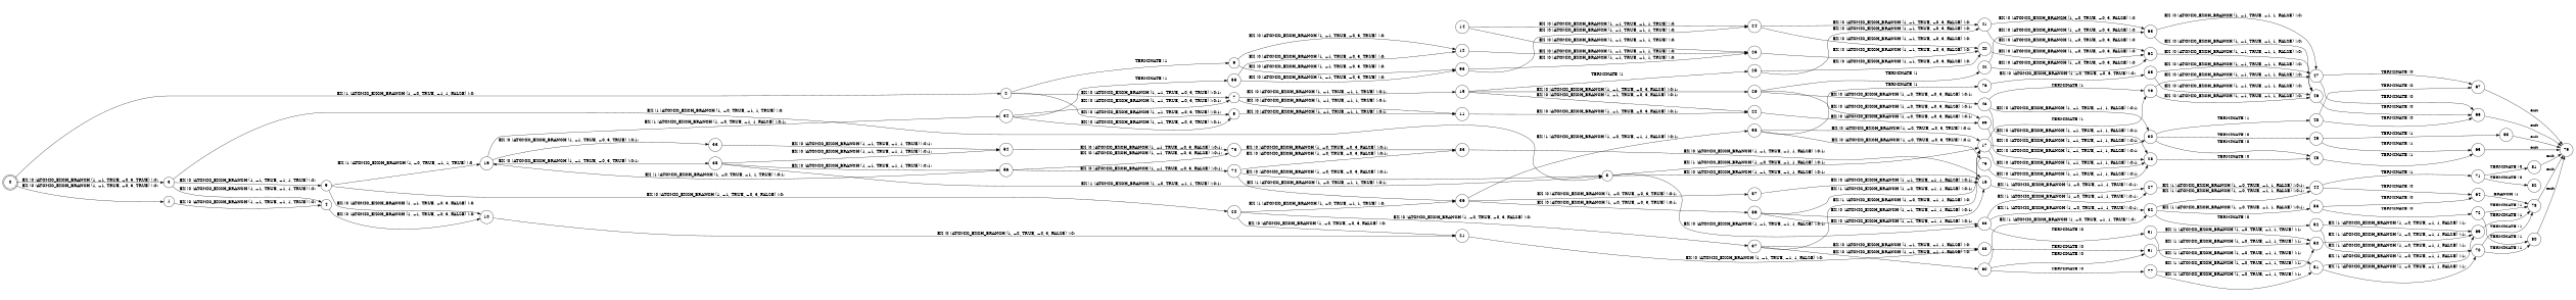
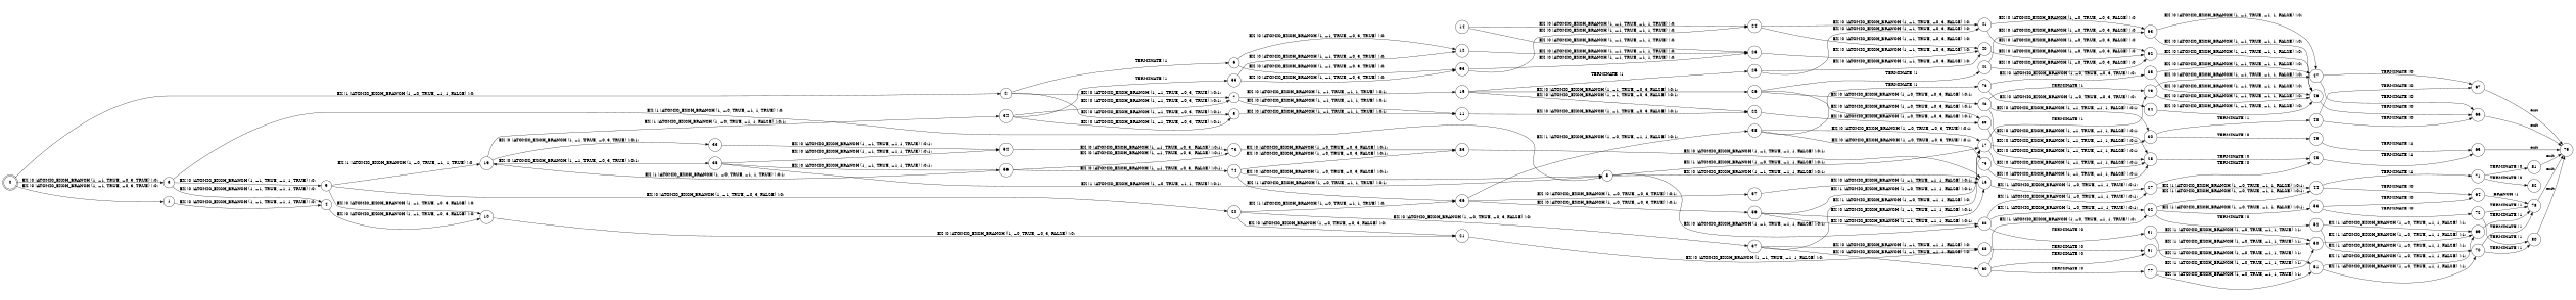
  digraph {
    rankdir=LR
    node [shape=circle]
    0 [peripheries=2]
    1
    2
    3
    4
    5
    6
    7
    8
    9
    10
    11
    12
    n14 [label=93]
    15
    16
    17
    n18 [label=88]
    19
    20
    21
    22
    23
    24
    14
    25
    26
    27
    28
    29
    30
    31
    32
    33
    34
    35
    36
    37
    38
    39
    40
    41
    42
    43
    44
    45
    46
    47
    48
    49
    50
    51
    52
    53
    54
    55
    56
    57
    58
    59
    60
    61
    62
    63
    64
    71
    65
    66
    67
-   68
    69
    70
    72
    73
    74
    75
    76
    77
    78
    79
    80
    81
    82
    83
+   84
    85
    0 -> 1 [label="EX !0 !ATOMIC_EXCH_BRANCH (1, +1, TRUE, +0, 3, TRUE) !:0:"]
    0 -> 2 [label="EX !1 !ATOMIC_EXCH_BRANCH (1, +0, TRUE, +1, 1, FALSE) !:0:"]
    0 -> 3 [label="EX !0 !ATOMIC_EXCH_BRANCH (1, +1, TRUE, +0, 3, TRUE) !:0:"]
    1 -> 4 [label="EX !0 !ATOMIC_EXCH_BRANCH (1, +1, TRUE, +1, 1, TRUE) !:0:"]
    2 -> 5 [label="EX !0 !ATOMIC_EXCH_BRANCH (1, +1, TRUE, +0, 3, TRUE) !:0:1:"]
    2 -> 6 [label="TERMINATE !1"]
    2 -> 7 [label="EX !0 !ATOMIC_EXCH_BRANCH (1, +1, TRUE, +0, 3, TRUE) !:0:1:"]
    3 -> 4 [label="EX !0 !ATOMIC_EXCH_BRANCH (1, +1, TRUE, +1, 1, TRUE) !:0:"]
    3 -> 8 [label="EX !1 !ATOMIC_EXCH_BRANCH (1, +0, TRUE, +1, 1, TRUE) !:0:"]
    3 -> 9 [label="EX !0 !ATOMIC_EXCH_BRANCH (1, +1, TRUE, +1, 1, TRUE) !:0:"]
    4 -> 10 [label="EX !0 !ATOMIC_EXCH_BRANCH (1, +1, TRUE, +0, 3, FALSE) !:0:"]
    5 -> 11 [label="EX !0 !ATOMIC_EXCH_BRANCH (1, +1, TRUE, +1, 1, TRUE) !:0:1:"]
    6 -> 12 [label="EX !0 !ATOMIC_EXCH_BRANCH (1, +1, TRUE, +0, 3, TRUE) !:0:"]
    6 -> n14 [label="EX !0 !ATOMIC_EXCH_BRANCH (1, +1, TRUE, +0, 3, TRUE) !:0:"]
    7 -> 11 [label="EX !0 !ATOMIC_EXCH_BRANCH (1, +1, TRUE, +1, 1, TRUE) !:0:1:"]
    7 -> 15 [label="EX !0 !ATOMIC_EXCH_BRANCH (1, +1, TRUE, +1, 1, TRUE) !:0:1:"]
    8 -> 16 [label="EX !0 !ATOMIC_EXCH_BRANCH (1, +1, TRUE, +1, 1, FALSE) !:0:1:"]
    8 -> 17 [label="EX !1 !ATOMIC_EXCH_BRANCH (1, +0, TRUE, +1, 1, FALSE) !:0:1:"]
    8 -> n18 [label="EX !0 !ATOMIC_EXCH_BRANCH (1, +1, TRUE, +1, 1, FALSE) !:0:1:"]
    9 -> 10 [label="EX !0 !ATOMIC_EXCH_BRANCH (1, +1, TRUE, +0, 3, FALSE) !:0:"]
    9 -> 19 [label="EX !1 !ATOMIC_EXCH_BRANCH (1, +0, TRUE, +1, 1, TRUE) !:0:"]
    9 -> 20 [label="EX !0 !ATOMIC_EXCH_BRANCH (1, +1, TRUE, +0, 3, FALSE) !:0:"]
    10 -> 21 [label="EX !0 !ATOMIC_EXCH_BRANCH (1, +0, TRUE, +0, 3, FALSE) !:0:"]
    11 -> 22 [label="EX !0 !ATOMIC_EXCH_BRANCH (1, +1, TRUE, +0, 3, FALSE) !:0:1:"]
    12 -> 23 [label="EX !0 !ATOMIC_EXCH_BRANCH (1, +1, TRUE, +1, 1, TRUE) !:0:"]
    n14 -> 23 [label="EX !0 !ATOMIC_EXCH_BRANCH (1, +1, TRUE, +1, 1, TRUE) !:0:"]
    n14 -> 24 [label="EX !0 !ATOMIC_EXCH_BRANCH (1, +1, TRUE, +1, 1, TRUE) !:0:"]
    15 -> 22 [label="EX !0 !ATOMIC_EXCH_BRANCH (1, +1, TRUE, +0, 3, FALSE) !:0:1:"]
    15 -> 25 [label="TERMINATE !1"]
    15 -> 26 [label="EX !0 !ATOMIC_EXCH_BRANCH (1, +1, TRUE, +0, 3, FALSE) !:0:1:"]
    16 -> 27 [label="EX !1 !ATOMIC_EXCH_BRANCH (1, +0, TRUE, +1, 1, TRUE) !:0:1:"]
    17 -> 28 [label="EX !0 !ATOMIC_EXCH_BRANCH (1, +1, TRUE, +1, 1, FALSE) !:0:1:"]
    17 -> 29 [label="TERMINATE !1"]
    17 -> 30 [label="EX !0 !ATOMIC_EXCH_BRANCH (1, +1, TRUE, +1, 1, FALSE) !:0:1:"]
    n18 -> 27 [label="EX !1 !ATOMIC_EXCH_BRANCH (1, +0, TRUE, +1, 1, TRUE) !:0:1:"]
    n18 -> 31 [label="TERMINATE !0"]
    n18 -> 32 [label="EX !1 !ATOMIC_EXCH_BRANCH (1, +0, TRUE, +1, 1, TRUE) !:0:1:"]
    19 -> 33 [label="EX !0 !ATOMIC_EXCH_BRANCH (1, +1, TRUE, +0, 3, TRUE) !:0:1:"]
    19 -> 34 [label="EX !1 !ATOMIC_EXCH_BRANCH (1, +0, TRUE, +1, 1, FALSE) !:0:1:"]
    19 -> 35 [label="EX !0 !ATOMIC_EXCH_BRANCH (1, +1, TRUE, +0, 3, TRUE) !:0:1:"]
    20 -> 21 [label="EX !0 !ATOMIC_EXCH_BRANCH (1, +0, TRUE, +0, 3, FALSE) !:0:"]
    20 -> 36 [label="EX !1 !ATOMIC_EXCH_BRANCH (1, +0, TRUE, +1, 1, TRUE) !:0:"]
    20 -> 37 [label="EX !0 !ATOMIC_EXCH_BRANCH (1, +0, TRUE, +0, 3, FALSE) !:0:"]
    21 -> 38 [label="EX !0 !ATOMIC_EXCH_BRANCH (1, +1, TRUE, +1, 1, FALSE) !:0:"]
    22 -> 39 [label="EX !0 !ATOMIC_EXCH_BRANCH (1, +0, TRUE, +0, 3, FALSE) !:0:1:"]
    23 -> 40 [label="EX !0 !ATOMIC_EXCH_BRANCH (1, +1, TRUE, +0, 3, FALSE) !:0:"]
    24 -> 40 [label="EX !0 !ATOMIC_EXCH_BRANCH (1, +1, TRUE, +0, 3, FALSE) !:0:"]
    24 -> 41 [label="EX !0 !ATOMIC_EXCH_BRANCH (1, +1, TRUE, +0, 3, FALSE) !:0:"]
    14 -> 23 [label="EX !0 !ATOMIC_EXCH_BRANCH (1, +1, TRUE, +1, 1, TRUE) !:0:"]
    14 -> 24 [label="EX !0 !ATOMIC_EXCH_BRANCH (1, +1, TRUE, +1, 1, TRUE) !:0:"]
    25 -> 40 [label="EX !0 !ATOMIC_EXCH_BRANCH (1, +1, TRUE, +0, 3, FALSE) !:0:"]
    25 -> 41 [label="EX !0 !ATOMIC_EXCH_BRANCH (1, +1, TRUE, +0, 3, FALSE) !:0:"]
    26 -> 39 [label="EX !0 !ATOMIC_EXCH_BRANCH (1, +0, TRUE, +0, 3, FALSE) !:0:1:"]
    26 -> 42 [label="TERMINATE !1"]
    26 -> 43 [label="EX !0 !ATOMIC_EXCH_BRANCH (1, +0, TRUE, +0, 3, FALSE) !:0:1:"]
    27 -> 44 [label="EX !1 !ATOMIC_EXCH_BRANCH (1, +0, TRUE, +1, 1, FALSE) !:0:1:"]
    28 -> 45 [label="TERMINATE !0"]
    29 -> 46 [label="EX !0 !ATOMIC_EXCH_BRANCH (1, +1, TRUE, +1, 1, FALSE) !:0:"]
    29 -> 47 [label="EX !0 !ATOMIC_EXCH_BRANCH (1, +1, TRUE, +1, 1, FALSE) !:0:"]
-   30 -> 45 [label="TERMINATE !0"]
+   27 -> 45 [label="TERMINATE !0"]
    30 -> 48 [label="TERMINATE !1"]
    30 -> 49 [label="TERMINATE !0"]
    31 -> 50 [label="EX !1 !ATOMIC_EXCH_BRANCH (1, +0, TRUE, +1, 1, TRUE) !:1:"]
    31 -> 51 [label="EX !1 !ATOMIC_EXCH_BRANCH (1, +0, TRUE, +1, 1, TRUE) !:1:"]
    32 -> 44 [label="EX !1 !ATOMIC_EXCH_BRANCH (1, +0, TRUE, +1, 1, FALSE) !:0:1:"]
    32 -> 52 [label="TERMINATE !0"]
    32 -> 53 [label="EX !1 !ATOMIC_EXCH_BRANCH (1, +0, TRUE, +1, 1, FALSE) !:0:1:"]
    33 -> 54 [label="EX !0 !ATOMIC_EXCH_BRANCH (1, +1, TRUE, +1, 1, TRUE) !:0:1:"]
    34 -> 5 [label="EX !0 !ATOMIC_EXCH_BRANCH (1, +1, TRUE, +0, 3, TRUE) !:0:1:"]
    34 -> 7 [label="EX !0 !ATOMIC_EXCH_BRANCH (1, +1, TRUE, +0, 3, TRUE) !:0:1:"]
    34 -> 55 [label="TERMINATE !1"]
    35 -> 8 [label="EX !1 !ATOMIC_EXCH_BRANCH (1, +0, TRUE, +1, 1, TRUE) !:0:1:"]
    35 -> 54 [label="EX !0 !ATOMIC_EXCH_BRANCH (1, +1, TRUE, +1, 1, TRUE) !:0:1:"]
    35 -> 56 [label="EX !0 !ATOMIC_EXCH_BRANCH (1, +1, TRUE, +1, 1, TRUE) !:0:1:"]
    36 -> 57 [label="EX !0 !ATOMIC_EXCH_BRANCH (1, +0, TRUE, +0, 3, TRUE) !:0:1:"]
    36 -> 58 [label="EX !1 !ATOMIC_EXCH_BRANCH (1, +0, TRUE, +1, 1, FALSE) !:0:1:"]
    36 -> 59 [label="EX !0 !ATOMIC_EXCH_BRANCH (1, +0, TRUE, +0, 3, TRUE) !:0:1:"]
    37 -> 17 [label="EX !1 !ATOMIC_EXCH_BRANCH (1, +0, TRUE, +1, 1, FALSE) !:0:"]
    37 -> 38 [label="EX !0 !ATOMIC_EXCH_BRANCH (1, +1, TRUE, +1, 1, FALSE) !:0:"]
    37 -> 60 [label="EX !0 !ATOMIC_EXCH_BRANCH (1, +1, TRUE, +1, 1, FALSE) !:0:"]
    38 -> 61 [label="TERMINATE !0"]
    39 -> 28 [label="EX !0 !ATOMIC_EXCH_BRANCH (1, +1, TRUE, +1, 1, FALSE) !:0:1:"]
    40 -> 62 [label="EX !0 !ATOMIC_EXCH_BRANCH (1, +0, TRUE, +0, 3, FALSE) !:0:"]
    41 -> 62 [label="EX !0 !ATOMIC_EXCH_BRANCH (1, +0, TRUE, +0, 3, FALSE) !:0:"]
    41 -> 63 [label="EX !0 !ATOMIC_EXCH_BRANCH (1, +0, TRUE, +0, 3, FALSE) !:0:"]
    42 -> 62 [label="EX !0 !ATOMIC_EXCH_BRANCH (1, +0, TRUE, +0, 3, FALSE) !:0:"]
    42 -> 63 [label="EX !0 !ATOMIC_EXCH_BRANCH (1, +0, TRUE, +0, 3, FALSE) !:0:"]
    43 -> 28 [label="EX !0 !ATOMIC_EXCH_BRANCH (1, +1, TRUE, +1, 1, FALSE) !:0:1:"]
    43 -> 29 [label="TERMINATE !1"]
    43 -> 30 [label="EX !0 !ATOMIC_EXCH_BRANCH (1, +1, TRUE, +1, 1, FALSE) !:0:1:"]
    44 -> 64 [label="TERMINATE !0"]
    44 -> 71 [label="TERMINATE !1"]
    45 -> 65 [label="TERMINATE !1"]
    46 -> 66 [label="TERMINATE !0"]
    47 -> 66 [label="TERMINATE !0"]
    47 -> 67 [label="TERMINATE !0"]
    48 -> 66 [label="TERMINATE !0"]
    48 -> 67 [label="TERMINATE !0"]
    49 -> 65 [label="TERMINATE !1"]
-   49 -> 68 [label="TERMINATE !1"]
    50 -> 69 [label="EX !1 !ATOMIC_EXCH_BRANCH (1, +0, TRUE, +1, 1, FALSE) !:1:"]
    51 -> 69 [label="EX !1 !ATOMIC_EXCH_BRANCH (1, +0, TRUE, +1, 1, FALSE) !:1:"]
    51 -> 70 [label="EX !1 !ATOMIC_EXCH_BRANCH (1, +0, TRUE, +1, 1, FALSE) !:1:"]
    52 -> 69 [label="EX !1 !ATOMIC_EXCH_BRANCH (1, +0, TRUE, +1, 1, FALSE) !:1:"]
    52 -> 70 [label="EX !1 !ATOMIC_EXCH_BRANCH (1, +0, TRUE, +1, 1, FALSE) !:1:"]
    53 -> 64 [label="TERMINATE !0"]
    53 -> 72 [label="TERMINATE !0"]
    54 -> 73 [label="EX !0 !ATOMIC_EXCH_BRANCH (1, +1, TRUE, +0, 3, FALSE) !:0:1:"]
    55 -> 12 [label="EX !0 !ATOMIC_EXCH_BRANCH (1, +1, TRUE, +0, 3, TRUE) !:0:"]
    55 -> n14 [label="EX !0 !ATOMIC_EXCH_BRANCH (1, +1, TRUE, +0, 3, TRUE) !:0:"]
    56 -> 19 [label="EX !1 !ATOMIC_EXCH_BRANCH (1, +0, TRUE, +1, 1, TRUE) !:0:1:"]
    56 -> 73 [label="EX !0 !ATOMIC_EXCH_BRANCH (1, +1, TRUE, +0, 3, FALSE) !:0:1:"]
    56 -> 74 [label="EX !0 !ATOMIC_EXCH_BRANCH (1, +1, TRUE, +0, 3, FALSE) !:0:1:"]
    57 -> 16 [label="EX !0 !ATOMIC_EXCH_BRANCH (1, +1, TRUE, +1, 1, FALSE) !:0:1:"]
    58 -> 17 [label="EX !0 !ATOMIC_EXCH_BRANCH (1, +0, TRUE, +0, 3, TRUE) !:0:1:"]
    58 -> 75 [label="EX !0 !ATOMIC_EXCH_BRANCH (1, +0, TRUE, +0, 3, TRUE) !:0:1:"]
    58 -> 76 [label="TERMINATE !1"]
    59 -> 16 [label="EX !0 !ATOMIC_EXCH_BRANCH (1, +1, TRUE, +1, 1, FALSE) !:0:1:"]
    59 -> 17 [label="EX !1 !ATOMIC_EXCH_BRANCH (1, +0, TRUE, +1, 1, FALSE) !:0:1:"]
    59 -> n18 [label="EX !0 !ATOMIC_EXCH_BRANCH (1, +1, TRUE, +1, 1, FALSE) !:0:1:"]
    60 -> 32 [label="EX !1 !ATOMIC_EXCH_BRANCH (1, +0, TRUE, +1, 1, TRUE) !:0:"]
    60 -> 61 [label="TERMINATE !0"]
    60 -> 77 [label="TERMINATE !0"]
    61 -> 50 [label="EX !1 !ATOMIC_EXCH_BRANCH (1, +0, TRUE, +1, 1, TRUE) !:1:"]
    62 -> 46 [label="EX !0 !ATOMIC_EXCH_BRANCH (1, +1, TRUE, +1, 1, FALSE) !:0:"]
    63 -> 46 [label="EX !0 !ATOMIC_EXCH_BRANCH (1, +1, TRUE, +1, 1, FALSE) !:0:"]
    63 -> 47 [label="EX !0 !ATOMIC_EXCH_BRANCH (1, +1, TRUE, +1, 1, FALSE) !:0:"]
    64 -> 78 [label="BRANCH !1"]
    71 -> 81 [label="TERMINATE !0"]
    71 -> 82 [label="TERMINATE !0"]
    65 -> 79 [label=exit]
    66 -> 79 [label=exit]
    67 -> 79 [label=exit]
-   68 -> 79 [label=exit]
    69 -> 78 [label="TERMINATE !1"]
    70 -> 78 [label="TERMINATE !1"]
    70 -> 80 [label="TERMINATE !1"]
    72 -> 78 [label="TERMINATE !1"]
    72 -> 80 [label="TERMINATE !1"]
    73 -> 83 [label="EX !0 !ATOMIC_EXCH_BRANCH (1, +0, TRUE, +0, 3, FALSE) !:0:1:"]
    74 -> 8 [label="EX !0 !ATOMIC_EXCH_BRANCH (1, +0, TRUE, +0, 3, FALSE) !:0:1:"]
    74 -> 36 [label="EX !1 !ATOMIC_EXCH_BRANCH (1, +0, TRUE, +1, 1, TRUE) !:0:1:"]
    74 -> 83 [label="EX !0 !ATOMIC_EXCH_BRANCH (1, +0, TRUE, +0, 3, FALSE) !:0:1:"]
    75 -> 28 [label="EX !0 !ATOMIC_EXCH_BRANCH (1, +1, TRUE, +1, 1, FALSE) !:0:1:"]
+   76 -> 84 [label="EX !0 !ATOMIC_EXCH_BRANCH (1, +0, TRUE, +0, 3, TRUE) !:0:"]
    76 -> 85 [label="EX !0 !ATOMIC_EXCH_BRANCH (1, +0, TRUE, +0, 3, TRUE) !:0:"]
    77 -> 50 [label="EX !1 !ATOMIC_EXCH_BRANCH (1, +0, TRUE, +1, 1, TRUE) !:1:"]
    77 -> 51 [label="EX !1 !ATOMIC_EXCH_BRANCH (1, +0, TRUE, +1, 1, TRUE) !:1:"]
    78 -> 79 [label=exit]
    80 -> 79 [label=exit]
    81 -> 79 [label=exit]
    83 -> 16 [label="EX !0 !ATOMIC_EXCH_BRANCH (1, +1, TRUE, +1, 1, FALSE) !:0:1:"]
+   84 -> 46 [label="EX !0 !ATOMIC_EXCH_BRANCH (1, +1, TRUE, +1, 1, FALSE) !:0:"]
    85 -> 46 [label="EX !0 !ATOMIC_EXCH_BRANCH (1, +1, TRUE, +1, 1, FALSE) !:0:"]
    85 -> 47 [label="EX !0 !ATOMIC_EXCH_BRANCH (1, +1, TRUE, +1, 1, FALSE) !:0:"]
  }
